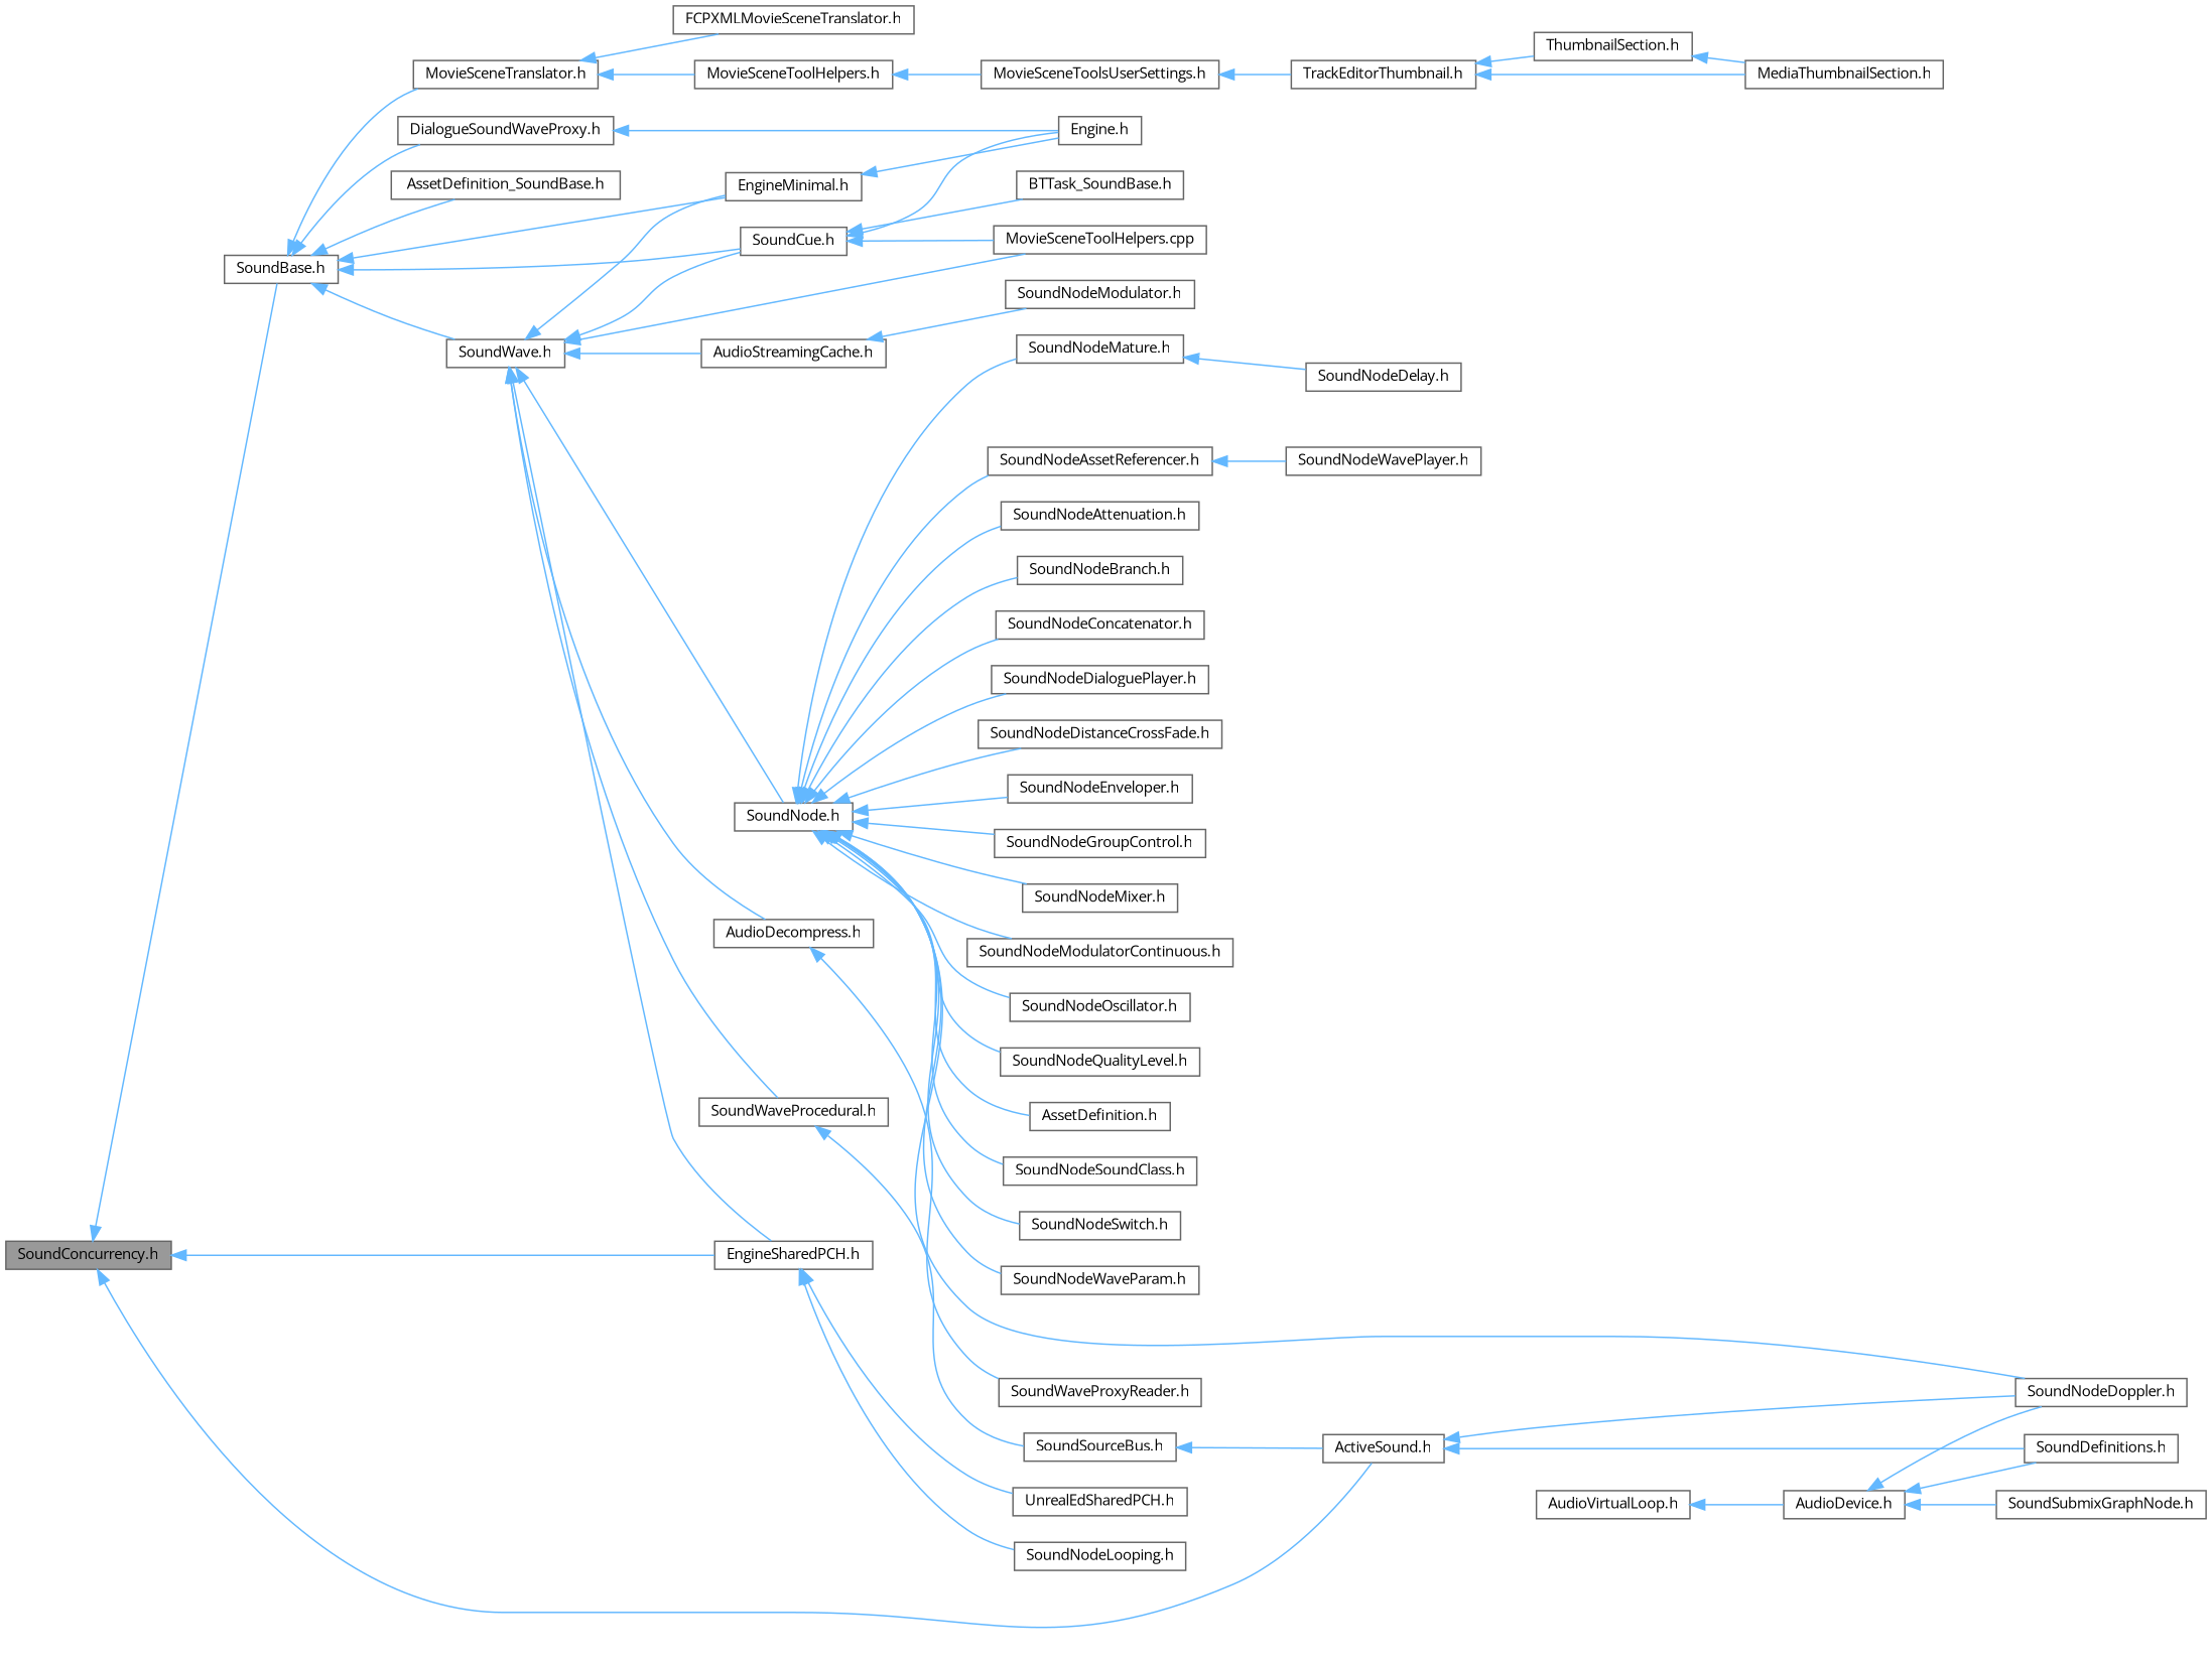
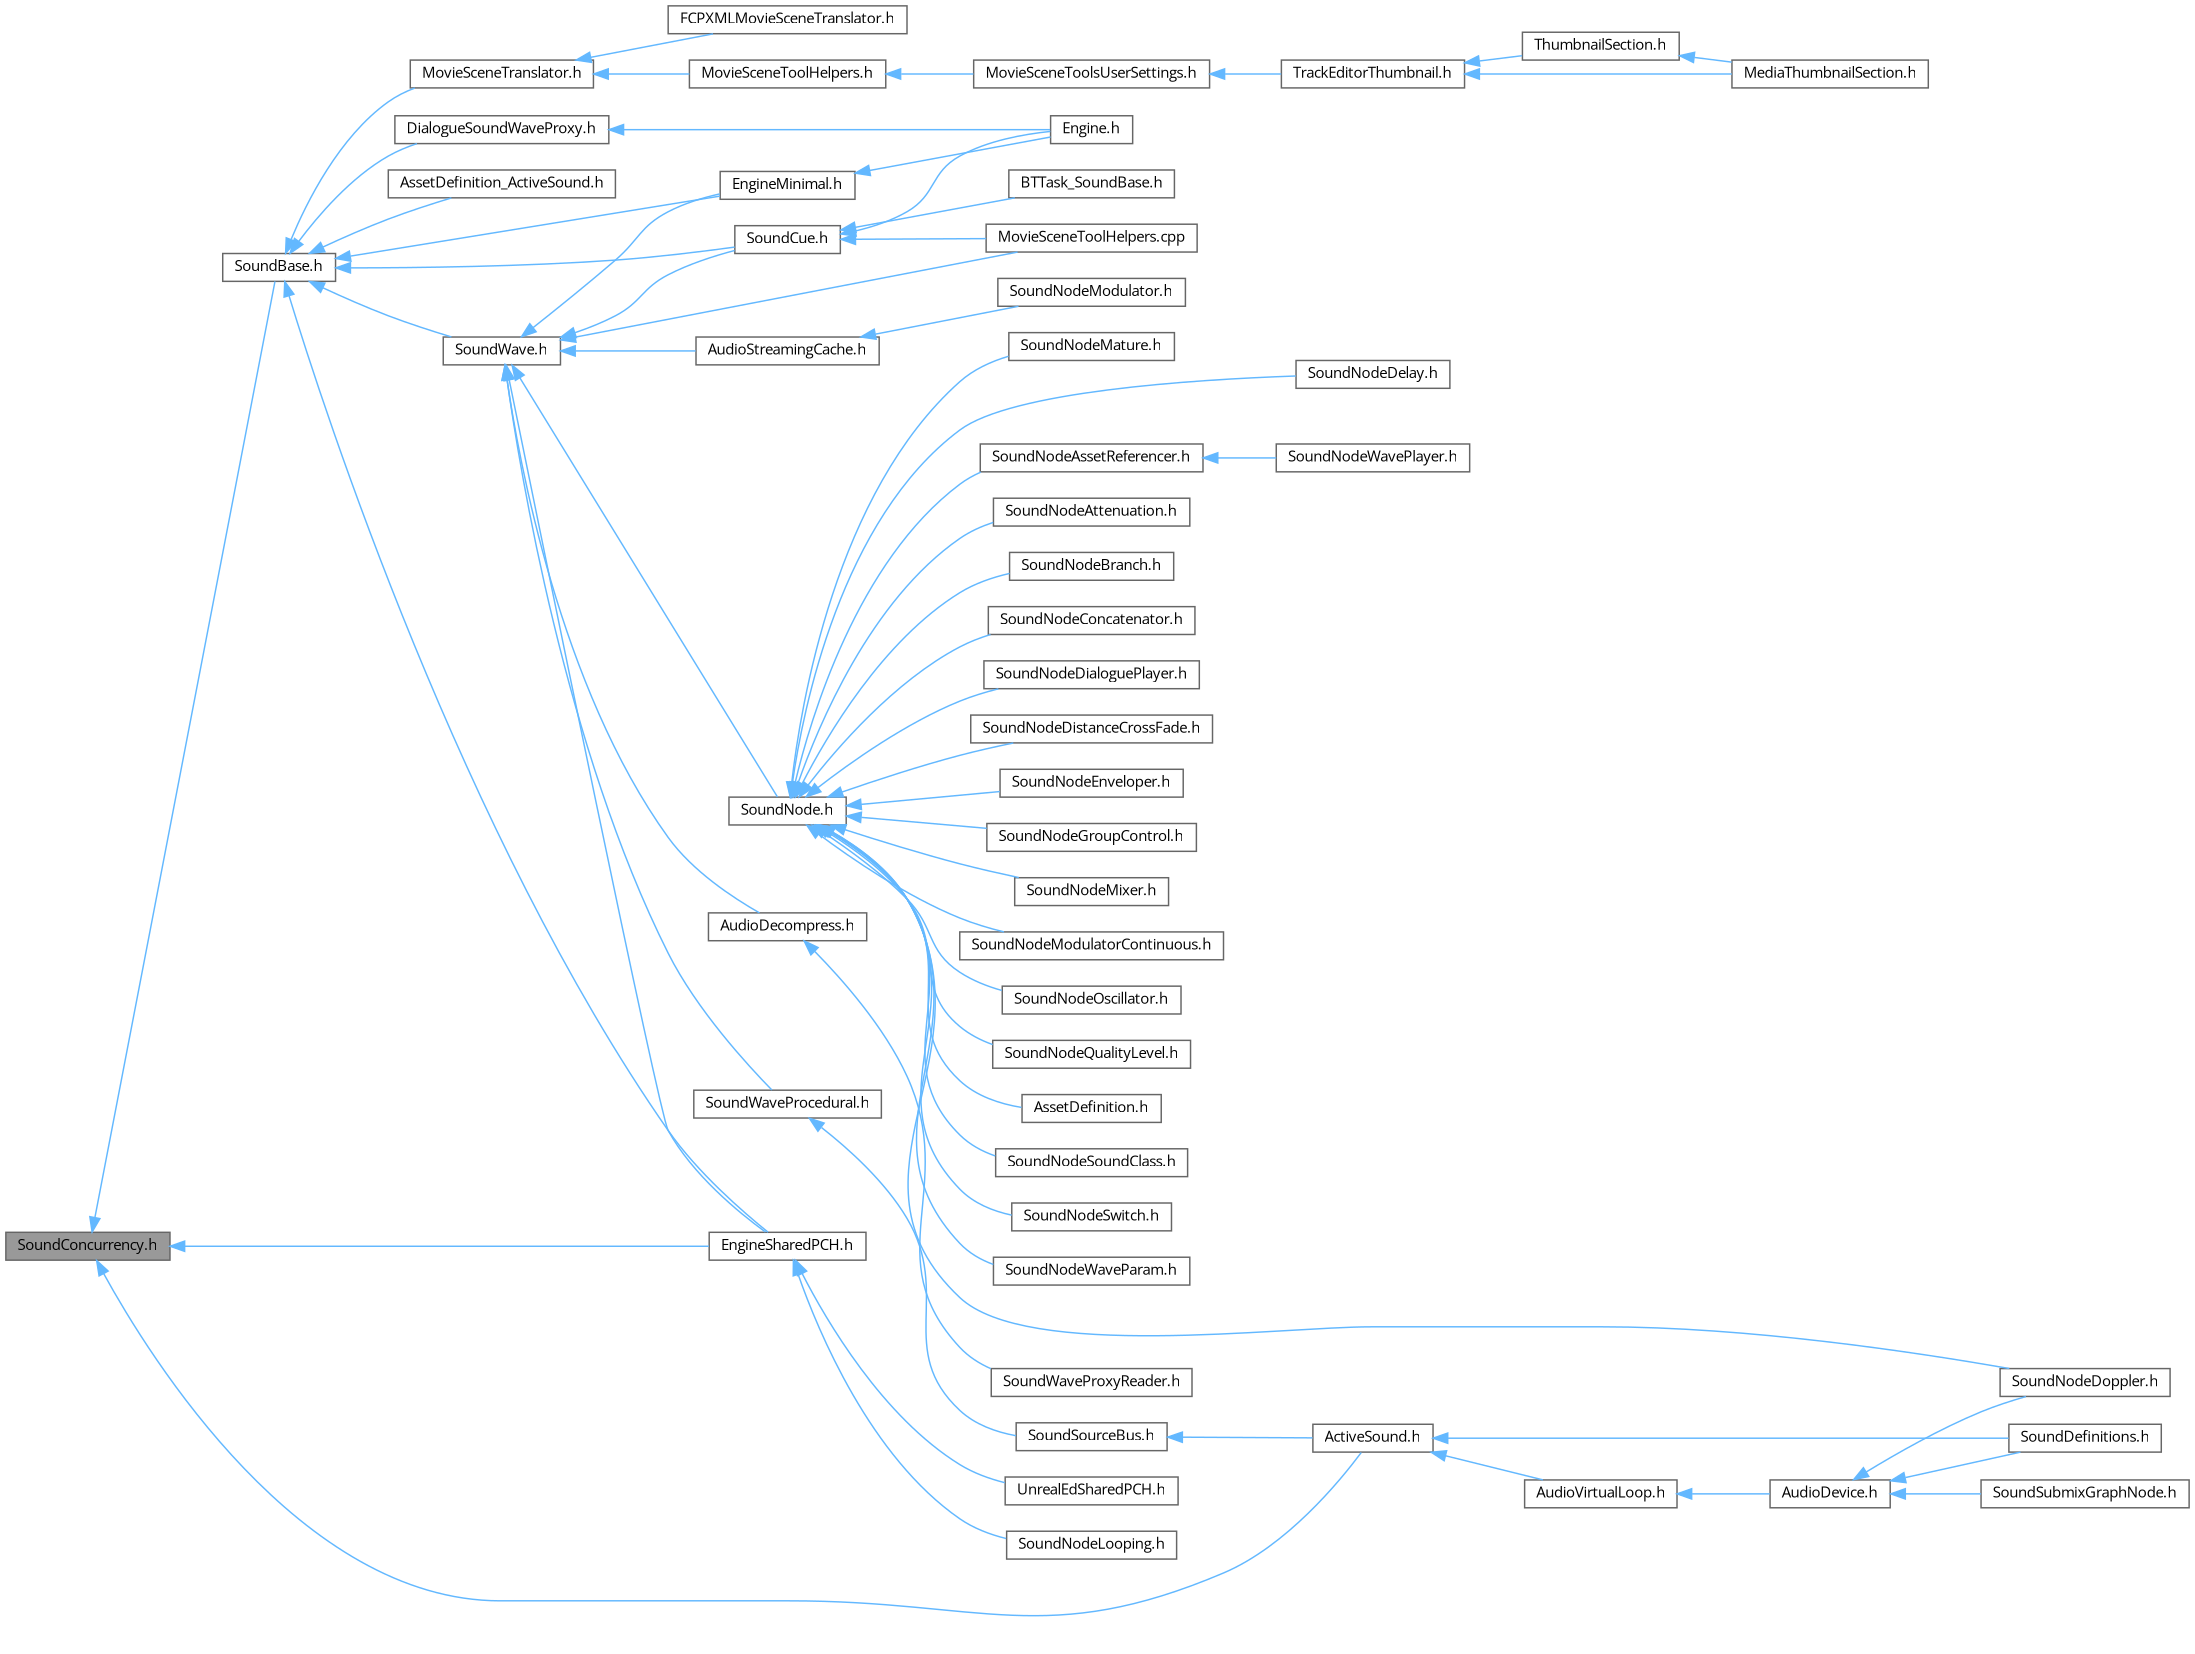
  digraph {
    fontname="Open Sans"
    rankdir=LR
    node [color=grey40 fillcolor=white fontname="Open Sans" fontsize=10 shape=box style=filled]
    edge [color=steelblue1 dir=back fontname="Open Sans" fontsize=10 labelfontname=Helvetica labelfontsize=10 style=solid]
    n1 [color=gray40 fillcolor=grey60 fontcolor=black height=0.2 label="SoundConcurrency.h" width=0.4]
    n2 [height=0.2 label="ActiveSound.h" width=0.4]
    n3 [height=0.2 label="EngineSharedPCH.h" width=0.4]
    n4 [height=0.2 label="SoundBase.h" width=0.4]
    n5 [height=0.2 label="AudioVirtualLoop.h" width=0.4]
    n6 [height=0.2 label="SoundDefinitions.h" width=0.4]
    n7 [height=0.2 label="UnrealEdSharedPCH.h" width=0.4]
    n8 [height=0.2 label="SoundNodeLooping.h" width=0.4]
-   n9 [height=0.2 label="AssetDefinition_SoundBase.h" width=0.4]
+   n9 [height=0.2 label="AssetDefinition_ActiveSound.h" width=0.4]
    n10 [height=0.2 label="DialogueSoundWaveProxy.h" width=0.4]
    n11 [height=0.2 label="EngineMinimal.h" width=0.4]
    n12 [height=0.2 label="MovieSceneTranslator.h" width=0.4]
    n13 [height=0.2 label="SoundCue.h" width=0.4]
    n14 [height=0.2 label="SoundWave.h" width=0.4]
    n15 [height=0.2 label="AudioDevice.h" width=0.4]
    n16 [height=0.2 label="SoundNodeDoppler.h" width=0.4]
    n17 [height=0.2 label="SoundSubmixGraphNode.h" width=0.4]
    n18 [height=0.2 label="Engine.h" width=0.4]
    n19 [height=0.2 label="FCPXMLMovieSceneTranslator.h" width=0.4]
    n20 [height=0.2 label="MovieSceneToolHelpers.h" width=0.4]
    n21 [height=0.2 label="BTTask_SoundBase.h" width=0.4]
    n22 [height=0.2 label="MovieSceneToolHelpers.cpp" width=0.4]
    n23 [height=0.2 label="AudioDecompress.h" width=0.4]
    n24 [height=0.2 label="AudioStreamingCache.h" width=0.4]
    n25 [height=0.2 label="SoundNode.h" width=0.4]
    n26 [height=0.2 label="SoundWaveProcedural.h" width=0.4]
    n27 [height=0.2 label="MovieSceneToolsUserSettings.h" width=0.4]
    n28 [height=0.2 label="TrackEditorThumbnail.h" width=0.4]
    n29 [height=0.2 label="MediaThumbnailSection.h" width=0.4]
    n30 [height=0.2 label="ThumbnailSection.h" width=0.4]
    n31 [height=0.2 label="SoundWaveProxyReader.h" width=0.4]
    n32 [height=0.2 label="SoundNodeModulator.h" width=0.4]
    n33 [height=0.2 label="SoundNodeAssetReferencer.h" width=0.4]
    n34 [height=0.2 label="SoundNodeAttenuation.h" width=0.4]
    n35 [height=0.2 label="SoundNodeBranch.h" width=0.4]
    n36 [height=0.2 label="SoundNodeConcatenator.h" width=0.4]
    n37 [height=0.2 label="SoundNodeDelay.h" width=0.4]
    n38 [height=0.2 label="SoundNodeDialoguePlayer.h" width=0.4]
    n39 [height=0.2 label="SoundNodeDistanceCrossFade.h" width=0.4]
    n40 [height=0.2 label="SoundNodeEnveloper.h" width=0.4]
    n41 [height=0.2 label="SoundNodeGroupControl.h" width=0.4]
    n42 [height=0.2 label="SoundNodeMature.h" width=0.4]
    n43 [height=0.2 label="SoundNodeMixer.h" width=0.4]
    n44 [height=0.2 label="SoundNodeModulatorContinuous.h" width=0.4]
    n45 [height=0.2 label="SoundNodeOscillator.h" width=0.4]
    n46 [height=0.2 label="SoundNodeQualityLevel.h" width=0.4]
    n47 [height=0.2 label="AssetDefinition.h" width=0.4]
    n48 [height=0.2 label="SoundNodeSoundClass.h" width=0.4]
    n49 [height=0.2 label="SoundNodeSwitch.h" width=0.4]
    n50 [height=0.2 label="SoundNodeWaveParam.h" width=0.4]
    n51 [height=0.2 label="SoundSourceBus.h" width=0.4]
    n52 [height=0.2 label="SoundNodeWavePlayer.h" width=0.4]
    n1 -> n2
    n1 -> n3
    n1 -> n4
-   n2 -> n16
+   n2 -> n5
    n2 -> n6
    n3 -> n7
    n3 -> n8
+   n4 -> n3
    n4 -> n9
    n4 -> n10
    n4 -> n11
    n4 -> n12
    n4 -> n13
    n4 -> n14
    n5 -> n15
    n10 -> n18
    n11 -> n18
    n12 -> n19
    n12 -> n20
    n13 -> n18
    n13 -> n21
    n13 -> n22
    n14 -> n3
    n14 -> n11
    n14 -> n13
    n14 -> n22
    n14 -> n23
    n14 -> n24
    n14 -> n25
    n14 -> n26
    n15 -> n6
    n15 -> n16
    n15 -> n17
    n20 -> n27
    n23 -> n31
    n24 -> n32
    n25 -> n16
    n25 -> n33
    n25 -> n34
    n25 -> n35
    n25 -> n36
-   n42 -> n37
+   n25 -> n37
    n25 -> n38
    n25 -> n39
    n25 -> n40
    n25 -> n41
    n25 -> n42
    n25 -> n43
    n25 -> n44
    n25 -> n45
    n25 -> n46
    n25 -> n47
    n25 -> n48
    n25 -> n49
    n25 -> n50
    n26 -> n51
    n27 -> n28
    n28 -> n29
    n28 -> n30
    n30 -> n29
    n33 -> n52
    n51 -> n2
  }
